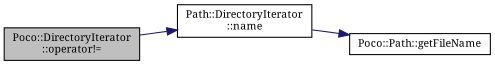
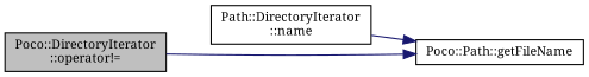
  digraph {
    fontname="Noto Serif"
    rankdir=LR
    node [color=black fillcolor=white fontname="Noto Serif" fontsize=10 shape=record style=filled]
    edge [color=midnightblue fontname="Noto Serif" fontsize=10 labelfontname=Helvetica labelfontsize=10 style=solid]
    n1 [fillcolor=grey75 fontcolor=black height=0.2 label="Poco::DirectoryIterator\l::operator!=" width=0.4]
    n2 [height=0.2 label="Path::DirectoryIterator\l::name" width=0.4]
    n3 [height=0.2 label="Poco::Path::getFileName" width=0.4]
-   n1 -> n2
+   n1 -> n3
    n2 -> n3
  }
